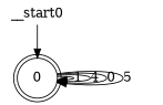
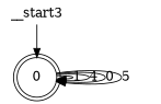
  digraph {
    n1 [label=0 shape=doublecircle]
-   __start0 [height=0 shape=none width=0]
+   __start0 [height=0 shape=none width=0 label=__start3]
    n1 -> n1 [label=1]
    n1 -> n1 [label=4]
    n1 -> n1 [label=0]
    n1 -> n1 [label=5]
    __start0 -> n1
  }
